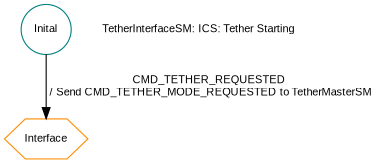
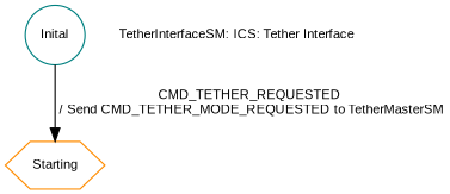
  digraph {
    fontname="Liberation Sans"
    fontsize=15
    node [fontname="Liberation Sans" fontsize=10 color=teal]
    Inital [shape=circle]
-   Starting [shape=hexagon color=darkorange label=Interface]
-   "TetherInterfaceSM: ICS: Tether Interface" [shape=plaintext label="TetherInterfaceSM: ICS: Tether Starting"]
+   Starting [shape=hexagon color=darkorange]
+   "TetherInterfaceSM: ICS: Tether Interface" [shape=plaintext]
    Inital -> Starting [fontname="Liberation Sans" fontsize=10 label="CMD_TETHER_REQUESTED\n / Send CMD_TETHER_MODE_REQUESTED to TetherMasterSM"]
  }
